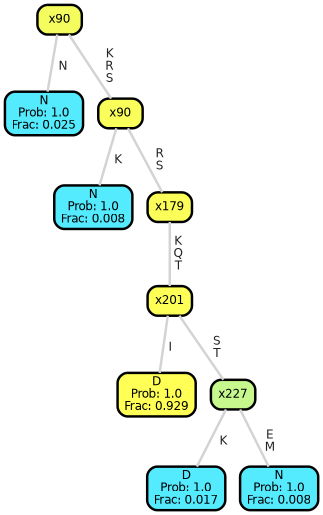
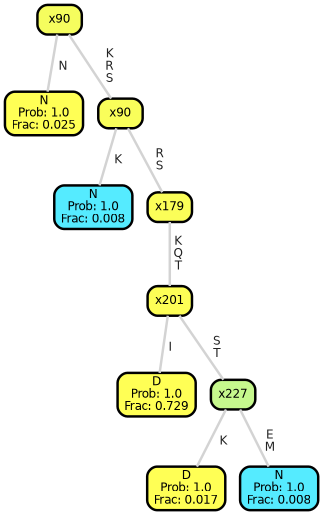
  graph {
    ranksep="0 equally"
    splines=straight
    node [color=black fillcolor="#55ebff" fontcolor=black fontname=helvetica penwidth=3 shape=box style="filled, rounded"]
    edge [color=lightgray fontcolor=grey14 fontname=helvetica fontweight=bold penwidth=3]
-   n1 [label="N\nProb: 1.0\nFrac: 0.025"]
+   n1 [fillcolor="#ffff55" label="N\nProb: 1.0\nFrac: 0.025"]
    n2 [fillcolor="#f5fd5e" label=x90]
    n3 [fillcolor="#f9fe5a" label=x90]
    n4 [label="N\nProb: 1.0\nFrac: 0.008"]
    n5 [fillcolor="#fbfe58" label=x179]
    n6 [fillcolor="#fdfe56" label=x201]
-   n7 [fillcolor="#ffff55" label="D\nProb: 1.0\nFrac: 0.929"]
+   n7 [fillcolor="#ffff55" label="D\nProb: 1.0\nFrac: 0.729"]
    n8 [fillcolor="#c6f88d" label=x227]
-   n9 [label="D\nProb: 1.0\nFrac: 0.017"]
+   n9 [fillcolor="#ffff55" label="D\nProb: 1.0\nFrac: 0.017"]
    n10 [label="N\nProb: 1.0\nFrac: 0.008"]
    subgraph sub_1 {
      rank=same
    }
    n2 -- n1 [label=" N"]
    n2 -- n3 [label=" K\n R\n S"]
    n3 -- n4 [label=" K"]
    n3 -- n5 [label=" R\n S"]
    n5 -- n6 [label=" K\n Q\n T"]
    n6 -- n7 [label=" I"]
    n6 -- n8 [label=" S\n T"]
    n8 -- n9 [label=" K"]
    n8 -- n10 [label=" E\n M"]
  }
